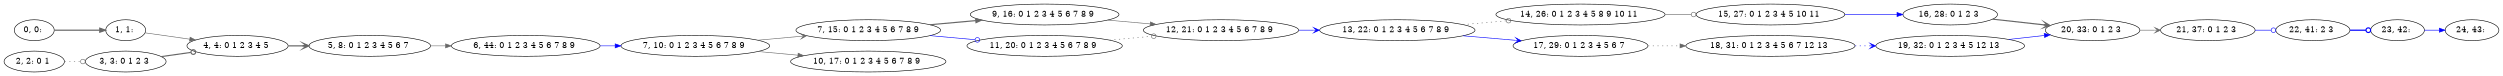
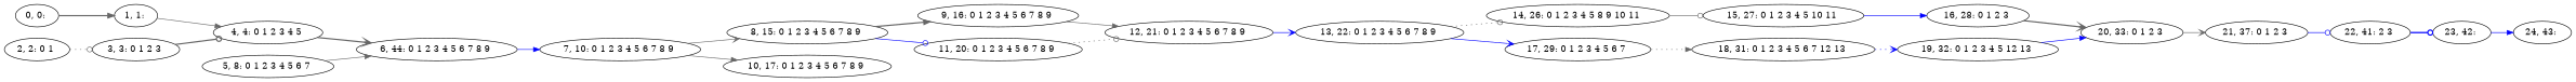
  digraph {
    rankdir=LR
    edge [arrowhead=normal color=gray40 style=solid]
    n1 [label="0, 0: "]
    n2 [label="1, 1: "]
    n3 [label="4, 4: 0 1 2 3 4 5 "]
    n4 [label="2, 2: 0 1 "]
    n5 [label="3, 3: 0 1 2 3 "]
    n6 [label="5, 8: 0 1 2 3 4 5 6 7 "]
    n7 [label="6, 44: 0 1 2 3 4 5 6 7 8 9 "]
    n8 [label="7, 10: 0 1 2 3 4 5 6 7 8 9 "]
-   n9 [label="7, 15: 0 1 2 3 4 5 6 7 8 9"]
+   n9 [label="8, 15: 0 1 2 3 4 5 6 7 8 9 "]
    n10 [label="10, 17: 0 1 2 3 4 5 6 7 8 9 "]
    n11 [label="9, 16: 0 1 2 3 4 5 6 7 8 9 "]
    n12 [label="11, 20: 0 1 2 3 4 5 6 7 8 9 "]
    n13 [label="12, 21: 0 1 2 3 4 5 6 7 8 9 "]
    n14 [label="13, 22: 0 1 2 3 4 5 6 7 8 9 "]
    n15 [label="14, 26: 0 1 2 3 4 5 8 9 10 11 "]
    n16 [label="17, 29: 0 1 2 3 4 5 6 7 "]
    n17 [label="15, 27: 0 1 2 3 4 5 10 11 "]
    n18 [label="18, 31: 0 1 2 3 4 5 6 7 12 13 "]
    n19 [label="16, 28: 0 1 2 3 "]
    n20 [label="20, 33: 0 1 2 3 "]
    n21 [label="21, 37: 0 1 2 3 "]
    n22 [label="19, 32: 0 1 2 3 4 5 12 13 "]
    n23 [label="22, 41: 2 3 "]
    n24 [label="23, 42: "]
    n25 [label="24, 43: "]
    n1 -> n2 [style=bold]
    n2 -> n3
-   n3 -> n6 [arrowhead=vee style=bold]
+   n3 -> n7 [arrowhead=vee style=bold]
    n4 -> n5 [arrowhead=odot style=dotted]
    n5 -> n3 [arrowhead=odot style=bold]
    n6 -> n7
    n7 -> n8 [color=blue]
    n8 -> n9 [arrowhead=vee]
    n8 -> n10
    n9 -> n11 [style=bold]
    n9 -> n12 [arrowhead=odot color=blue]
    n11 -> n13
    n12 -> n13 [arrowhead=odot style=dotted]
    n13 -> n14 [arrowhead=vee color=blue]
    n14 -> n15 [arrowhead=odot style=dotted]
    n14 -> n16 [arrowhead=vee color=blue]
    n15 -> n17 [arrowhead=odot]
    n16 -> n18 [style=dotted]
    n17 -> n19 [color=blue]
    n18 -> n22 [arrowhead=vee color=blue style=dotted]
    n19 -> n20 [arrowhead=vee style=bold]
    n20 -> n21 [arrowhead=vee]
    n21 -> n23 [arrowhead=odot color=blue]
    n22 -> n20 [color=blue]
    n23 -> n24 [arrowhead=odot color=blue style=bold]
    n24 -> n25 [color=blue]
  }
